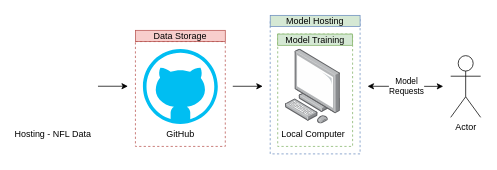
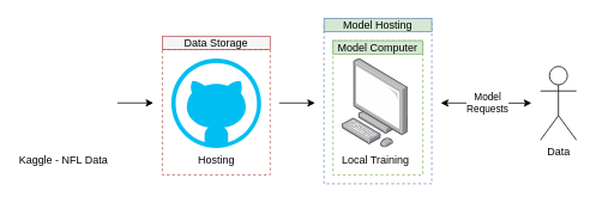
  <mxCell id="0" />
  <mxCell id="1" parent="0" />
  <mxCell id="2" value="" style="rounded=0;whiteSpace=wrap;html=1;fillColor=none;dashed=1;strokeColor=#6c8ebf;" vertex="1" parent="1"><mxGeometry x="360" y="25" width="120" height="180" as="geometry" /></mxCell>
  <mxCell id="3" value="" style="rounded=0;whiteSpace=wrap;html=1;fillColor=none;dashed=1;strokeColor=#82b366;" vertex="1" parent="1"><mxGeometry x="370" y="45" width="100" height="150" as="geometry" /></mxCell>
- <mxCell id="4" value="GitHub" style="verticalLabelPosition=bottom;html=1;verticalAlign=top;align=center;strokeColor=none;fillColor=#00BEF2;shape=mxgraph.azure.github_code;pointerEvents=1;" vertex="1" parent="1"><mxGeometry x="190.01" y="65" width="100" height="100" as="geometry" /></mxCell>
- <mxCell id="5" value="Hosting - NFL Data" style="shape=image;verticalLabelPosition=bottom;labelBackgroundColor=default;verticalAlign=top;aspect=fixed;imageAspect=0;image=https://pbs.twimg.com/profile_images/1573129499343978498/03a7wgfE_400x400.jpg;" vertex="1" parent="1"><mxGeometry x="20" y="65" width="100" height="100" as="geometry" /></mxCell>
+ <mxCell id="4" value="Hosting" style="verticalLabelPosition=bottom;html=1;verticalAlign=top;align=center;strokeColor=none;fillColor=#00BEF2;shape=mxgraph.azure.github_code;pointerEvents=1;" vertex="1" parent="1"><mxGeometry x="190.01" y="65" width="100" height="100" as="geometry" /></mxCell>
+ <mxCell id="5" value="Kaggle - NFL Data" style="shape=image;verticalLabelPosition=bottom;labelBackgroundColor=default;verticalAlign=top;aspect=fixed;imageAspect=0;image=https://pbs.twimg.com/profile_images/1573129499343978498/03a7wgfE_400x400.jpg;" vertex="1" parent="1"><mxGeometry x="20" y="65" width="100" height="100" as="geometry" /></mxCell>
  <mxCell id="6" value="" style="endArrow=classic;html=1;rounded=0;" edge="1" parent="1"><mxGeometry width="50" height="50" relative="1" as="geometry"><mxPoint x="130" y="114.66" as="sourcePoint" /><mxPoint x="170" y="114.66" as="targetPoint" /></mxGeometry></mxCell>
- <mxCell id="7" value="Local Computer" style="image;points=[];aspect=fixed;html=1;align=center;shadow=0;dashed=0;image=img/lib/allied_telesis/computer_and_terminals/Personal_Computer.svg;" vertex="1" parent="1"><mxGeometry x="380" y="65" width="73.79" height="100" as="geometry" /></mxCell>
- <mxCell id="8" value="Model Training" style="rounded=0;whiteSpace=wrap;html=1;fillColor=#d5e8d4;strokeColor=#82b366;" vertex="1" parent="1"><mxGeometry x="370" y="45" width="100" height="15" as="geometry" /></mxCell>
+ <mxCell id="7" value="Local Training" style="image;points=[];aspect=fixed;html=1;align=center;shadow=0;dashed=0;image=img/lib/allied_telesis/computer_and_terminals/Personal_Computer.svg;" vertex="1" parent="1"><mxGeometry x="380" y="65" width="73.79" height="100" as="geometry" /></mxCell>
+ <mxCell id="8" value="Model Computer" style="rounded=0;whiteSpace=wrap;html=1;fillColor=#d5e8d4;strokeColor=#82b366;" vertex="1" parent="1"><mxGeometry x="370" y="45" width="100" height="15" as="geometry" /></mxCell>
  <mxCell id="9" value="Model Hosting" style="rounded=0;whiteSpace=wrap;html=1;fillColor=#d5e8d4;strokeColor=#6c8ebf;" vertex="1" parent="1"><mxGeometry x="360" y="20" width="120" height="15" as="geometry" /></mxCell>
  <mxCell id="10" value="" style="endArrow=classic;html=1;rounded=0;" edge="1" parent="1"><mxGeometry width="50" height="50" relative="1" as="geometry"><mxPoint x="310" y="114.71" as="sourcePoint" /><mxPoint x="350" y="114.71" as="targetPoint" /></mxGeometry></mxCell>
- <mxCell id="11" value="Actor" style="shape=umlActor;verticalLabelPosition=bottom;verticalAlign=top;html=1;outlineConnect=0;" vertex="1" parent="1"><mxGeometry x="601" y="73.8" width="40" height="82.4" as="geometry" /></mxCell>
+ <mxCell id="11" value="Data" style="shape=umlActor;verticalLabelPosition=bottom;verticalAlign=top;html=1;outlineConnect=0;" vertex="1" parent="1"><mxGeometry x="601" y="73.8" width="40" height="82.4" as="geometry" /></mxCell>
  <mxCell id="12" value="" style="endArrow=classic;startArrow=classic;html=1;rounded=0;" edge="1" parent="1"><mxGeometry width="50" height="50" relative="1" as="geometry"><mxPoint x="490" y="114.712" as="sourcePoint" /><mxPoint x="591" y="114.83" as="targetPoint" /></mxGeometry></mxCell>
  <mxCell id="13" value="Model&lt;div&gt;Requests&lt;/div&gt;" style="edgeLabel;html=1;align=center;verticalAlign=middle;resizable=0;points=[];" vertex="1" connectable="0" parent="12"><mxGeometry x="0.147" y="1" relative="1" as="geometry"><mxPoint x="-7" y="1" as="offset" /></mxGeometry></mxCell>
- <mxCell id="14" value="Data Storage" style="rounded=0;whiteSpace=wrap;html=1;fillColor=#f8cecc;strokeColor=#b85450;" vertex="1" parent="1"><mxGeometry x="180.01" y="40" width="120" height="15" as="geometry" /></mxCell>
+ <mxCell id="14" value="Data Storage" style="rounded=0;whiteSpace=wrap;html=1;fillColor=#f5f5f5;strokeColor=#b85450;" vertex="1" parent="1"><mxGeometry x="180.01" y="40" width="120" height="15" as="geometry" /></mxCell>
  <mxCell id="15" value="" style="rounded=0;whiteSpace=wrap;html=1;fillColor=none;dashed=1;strokeColor=#b85450;" vertex="1" parent="1"><mxGeometry x="180.01" y="55" width="120" height="140" as="geometry" /></mxCell>
